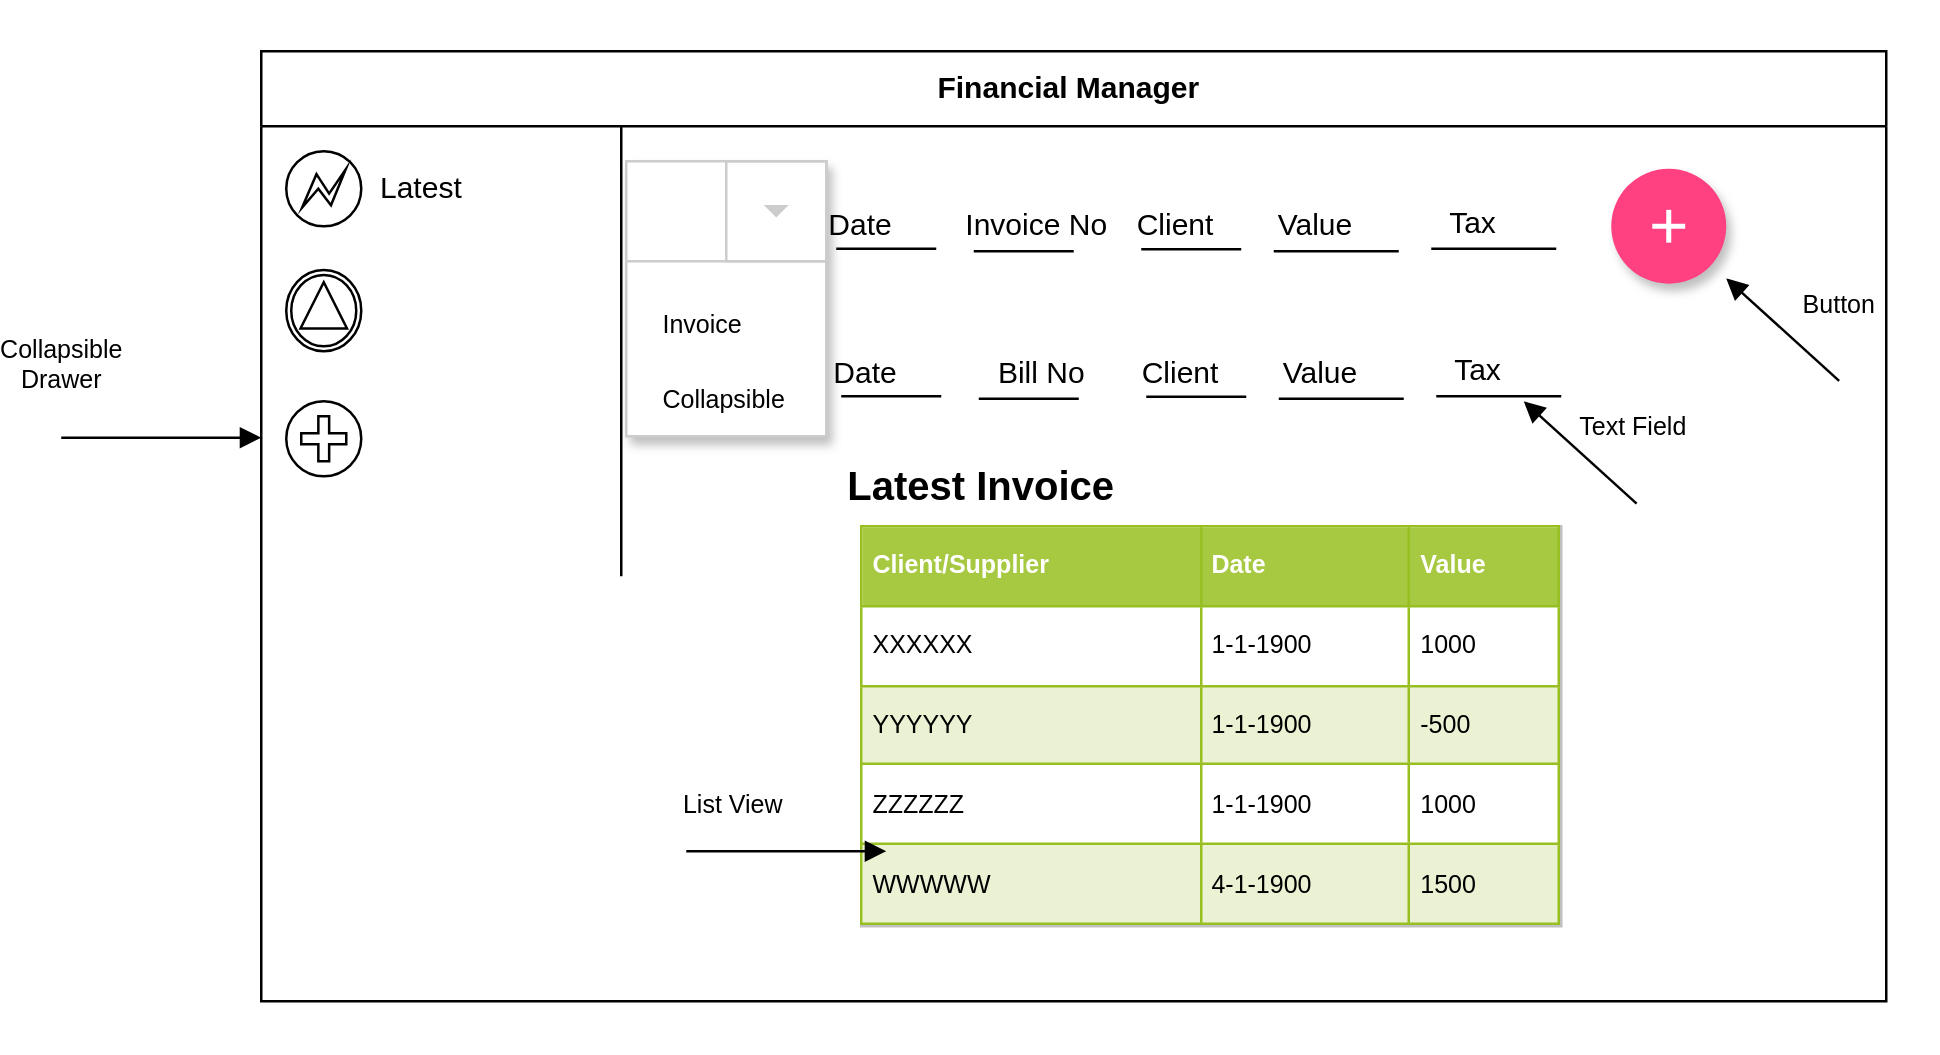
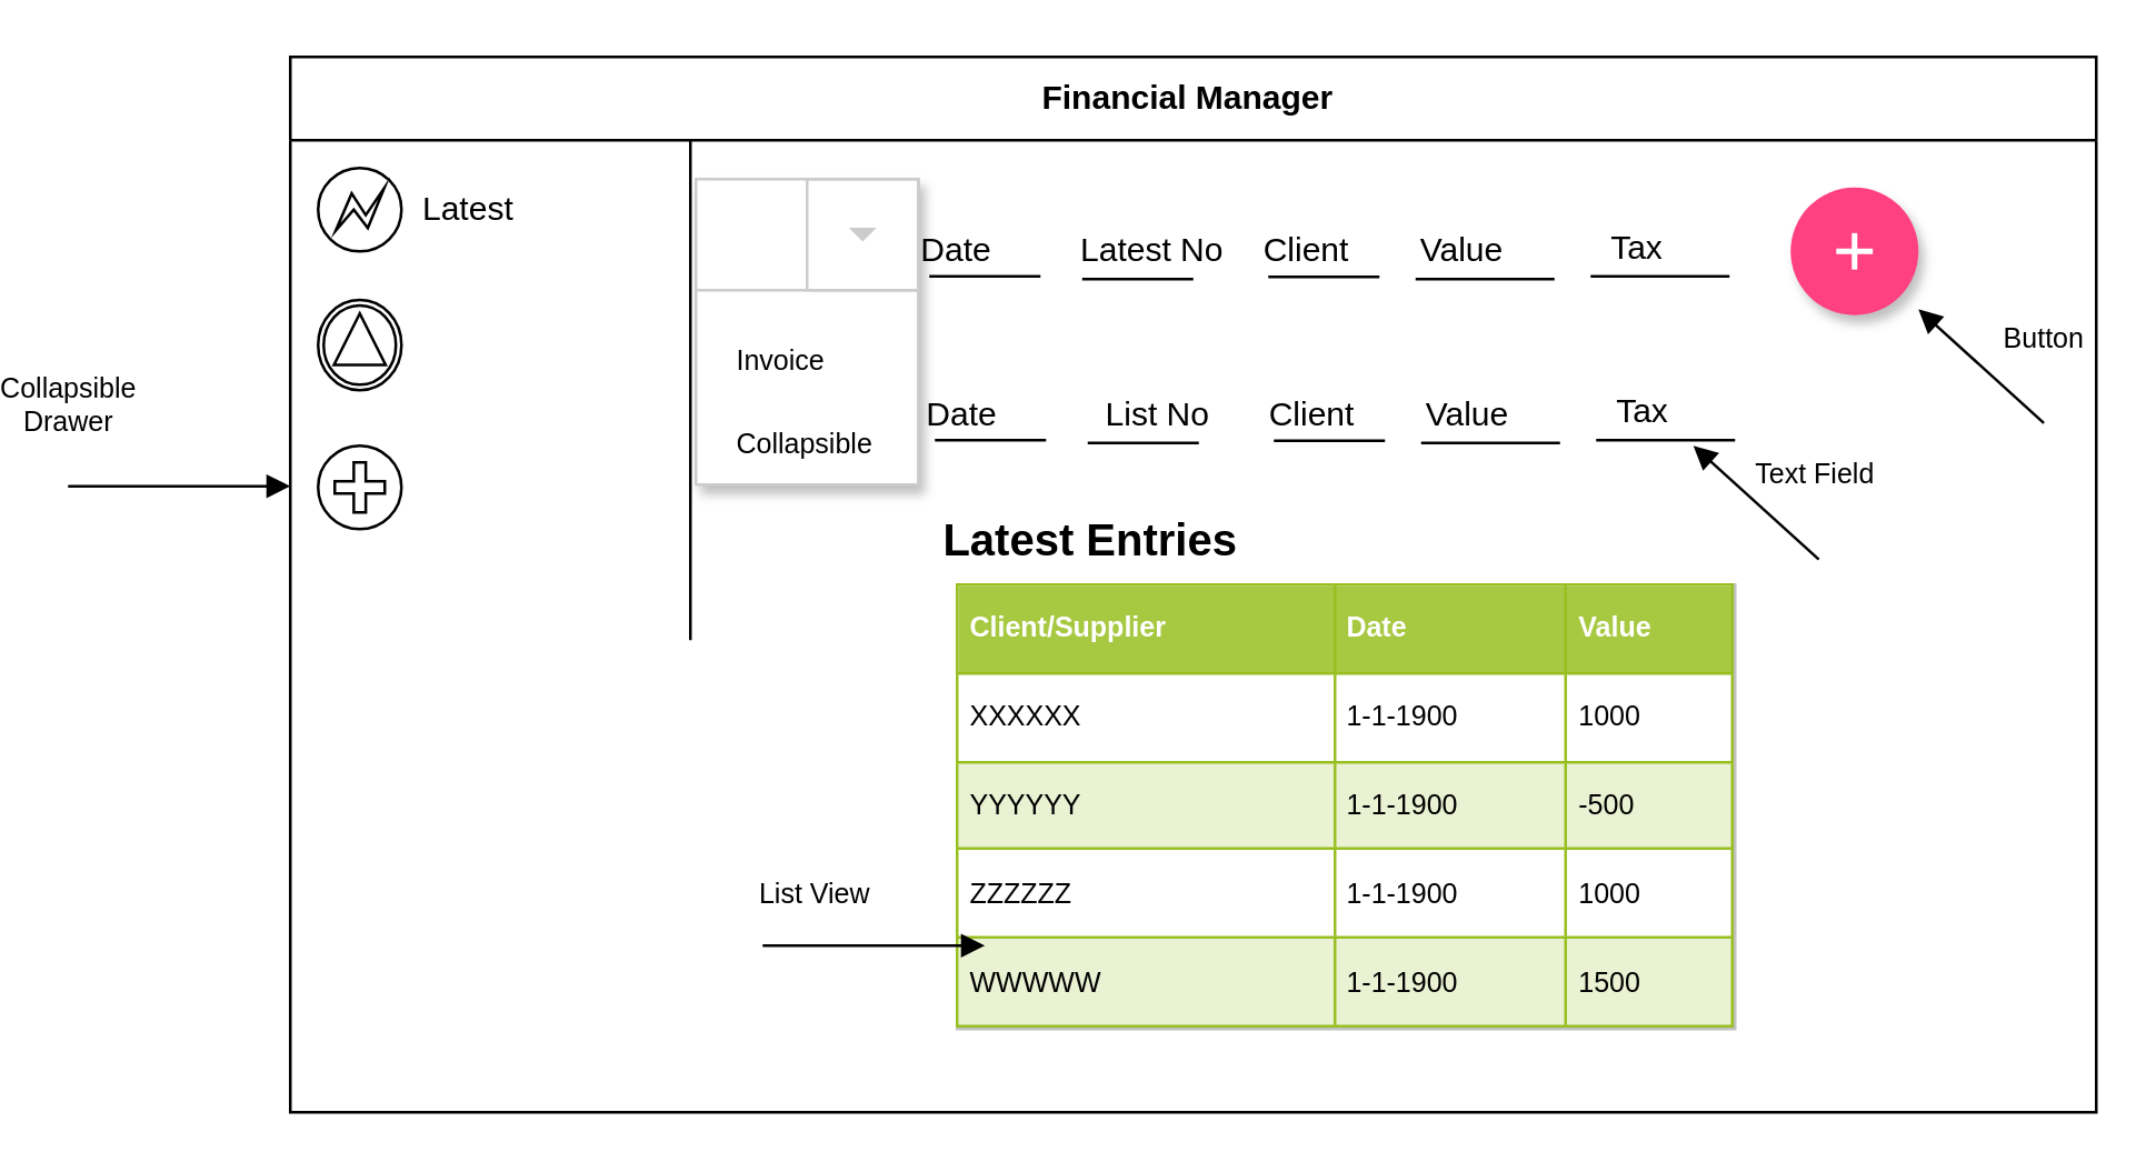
  <mxCell id="0" />
  <mxCell id="1" parent="0" />
  <mxCell id="2" value="Financial Manager&amp;nbsp;" style="shape=table;html=1;whiteSpace=wrap;startSize=30;container=1;collapsible=0;childLayout=tableLayout;fixedRows=1;rowLines=0;fontStyle=1;align=center;" vertex="1" parent="1"><mxGeometry x="100" y="20" width="650" height="380" as="geometry" /></mxCell>
  <mxCell id="3" value="" style="shape=partialRectangle;html=1;whiteSpace=wrap;collapsible=0;dropTarget=0;pointerEvents=0;fillColor=none;top=0;left=0;bottom=0;right=0;points=[[0,0.5],[1,0.5]];portConstraint=eastwest;" vertex="1" parent="2"><mxGeometry y="30" width="650" height="30" as="geometry" /></mxCell>
  <mxCell id="4" value="" style="shape=partialRectangle;html=1;whiteSpace=wrap;connectable=0;fillColor=none;top=0;left=0;bottom=0;right=0;overflow=hidden;" vertex="1" parent="3"><mxGeometry width="144" height="30" as="geometry" /></mxCell>
  <mxCell id="5" value="" style="shape=partialRectangle;html=1;whiteSpace=wrap;connectable=0;fillColor=none;top=0;left=0;bottom=0;right=0;align=left;spacingLeft=6;overflow=hidden;" vertex="1" parent="3"><mxGeometry x="144" width="506" height="30" as="geometry" /></mxCell>
  <mxCell id="6" value="" style="shape=partialRectangle;html=1;whiteSpace=wrap;collapsible=0;dropTarget=0;pointerEvents=0;fillColor=none;top=0;left=0;bottom=0;right=0;points=[[0,0.5],[1,0.5]];portConstraint=eastwest;" vertex="1" parent="2"><mxGeometry y="60" width="650" height="30" as="geometry" /></mxCell>
  <mxCell id="7" value="" style="shape=partialRectangle;html=1;whiteSpace=wrap;connectable=0;fillColor=none;top=0;left=0;bottom=0;right=0;overflow=hidden;" vertex="1" parent="6"><mxGeometry width="144" height="30" as="geometry" /></mxCell>
  <mxCell id="8" value="" style="shape=partialRectangle;html=1;whiteSpace=wrap;connectable=0;fillColor=none;top=0;left=0;bottom=0;right=0;align=left;spacingLeft=6;overflow=hidden;" vertex="1" parent="6"><mxGeometry x="144" width="506" height="30" as="geometry" /></mxCell>
  <mxCell id="9" value="" style="shape=partialRectangle;html=1;whiteSpace=wrap;collapsible=0;dropTarget=0;pointerEvents=0;fillColor=none;top=0;left=0;bottom=0;right=0;points=[[0,0.5],[1,0.5]];portConstraint=eastwest;" vertex="1" parent="2"><mxGeometry y="90" width="650" height="40" as="geometry" /></mxCell>
  <mxCell id="10" value="" style="shape=partialRectangle;html=1;whiteSpace=wrap;connectable=0;fillColor=none;top=0;left=0;bottom=0;right=0;overflow=hidden;" vertex="1" parent="9"><mxGeometry width="144" height="40" as="geometry" /></mxCell>
  <mxCell id="11" value="" style="shape=partialRectangle;html=1;whiteSpace=wrap;connectable=0;fillColor=none;top=0;left=0;bottom=0;right=0;overflow=hidden;" vertex="1" parent="9"><mxGeometry x="144" width="506" height="40" as="geometry" /></mxCell>
  <mxCell id="12" value="" style="shape=partialRectangle;html=1;whiteSpace=wrap;collapsible=0;dropTarget=0;pointerEvents=0;fillColor=none;top=0;left=0;bottom=0;right=0;points=[[0,0.5],[1,0.5]];portConstraint=eastwest;" vertex="1" parent="2"><mxGeometry y="130" width="650" height="40" as="geometry" /></mxCell>
  <mxCell id="13" value="" style="shape=partialRectangle;html=1;whiteSpace=wrap;connectable=0;fillColor=none;top=0;left=0;bottom=0;right=0;overflow=hidden;" vertex="1" parent="12"><mxGeometry width="144" height="40" as="geometry" /></mxCell>
  <mxCell id="14" value="" style="shape=partialRectangle;html=1;whiteSpace=wrap;connectable=0;fillColor=none;top=0;left=0;bottom=0;right=0;overflow=hidden;" vertex="1" parent="12"><mxGeometry x="144" width="506" height="40" as="geometry" /></mxCell>
  <mxCell id="15" value="" style="shape=partialRectangle;html=1;whiteSpace=wrap;collapsible=0;dropTarget=0;pointerEvents=0;fillColor=none;top=0;left=0;bottom=0;right=0;points=[[0,0.5],[1,0.5]];portConstraint=eastwest;" vertex="1" parent="2"><mxGeometry y="170" width="650" height="40" as="geometry" /></mxCell>
  <mxCell id="16" value="" style="shape=partialRectangle;html=1;whiteSpace=wrap;connectable=0;fillColor=none;top=0;left=0;bottom=0;right=0;overflow=hidden;" vertex="1" parent="15"><mxGeometry width="144" height="40" as="geometry" /></mxCell>
  <mxCell id="17" value="" style="shape=partialRectangle;html=1;whiteSpace=wrap;connectable=0;fillColor=none;top=0;left=0;bottom=0;right=0;overflow=hidden;" vertex="1" parent="15"><mxGeometry x="144" width="506" height="40" as="geometry" /></mxCell>
  <mxCell id="18" value="" style="shape=mxgraph.bpmn.shape;html=1;verticalLabelPosition=bottom;labelBackgroundColor=#ffffff;verticalAlign=top;align=center;perimeter=ellipsePerimeter;outlineConnect=0;outline=eventInt;symbol=error;" vertex="1" parent="1"><mxGeometry x="110" y="60" width="30" height="30" as="geometry" /></mxCell>
  <mxCell id="19" value="Latest" style="shape=partialRectangle;html=1;whiteSpace=wrap;connectable=0;fillColor=none;top=0;left=0;bottom=0;right=0;align=left;spacingLeft=6;overflow=hidden;" vertex="1" parent="1"><mxGeometry x="140" y="60" width="60" height="30" as="geometry" /></mxCell>
  <mxCell id="20" value="" style="shape=mxgraph.bpmn.shape;html=1;verticalLabelPosition=bottom;labelBackgroundColor=#ffffff;verticalAlign=top;align=center;perimeter=ellipsePerimeter;outlineConnect=0;outline=catching;symbol=signal;" vertex="1" parent="1"><mxGeometry x="110" y="107.5" width="30" height="32.5" as="geometry" /></mxCell>
  <mxCell id="21" value="" style="shape=mxgraph.bpmn.shape;html=1;verticalLabelPosition=bottom;labelBackgroundColor=#ffffff;verticalAlign=top;align=center;perimeter=ellipsePerimeter;outlineConnect=0;outline=eventInt;symbol=parallelMultiple;" vertex="1" parent="1"><mxGeometry x="110" y="160" width="30" height="30" as="geometry" /></mxCell>
  <mxCell id="22" value="Date" style="text;html=1;strokeColor=none;fillColor=none;align=center;verticalAlign=middle;whiteSpace=wrap;rounded=0;" vertex="1" parent="1"><mxGeometry x="320" y="80" width="40" height="20" as="geometry" /></mxCell>
  <mxCell id="23" value="Client" style="text;html=1;strokeColor=none;fillColor=none;align=center;verticalAlign=middle;whiteSpace=wrap;rounded=0;" vertex="1" parent="1"><mxGeometry x="446" y="80" width="40" height="20" as="geometry" /></mxCell>
- <mxCell id="24" value="Invoice No" style="text;html=1;strokeColor=none;fillColor=none;align=center;verticalAlign=middle;whiteSpace=wrap;rounded=0;" vertex="1" parent="1"><mxGeometry x="378" y="80" width="65" height="20" as="geometry" /></mxCell>
+ <mxCell id="24" value="Latest No" style="text;html=1;strokeColor=none;fillColor=none;align=center;verticalAlign=middle;whiteSpace=wrap;rounded=0;" vertex="1" parent="1"><mxGeometry x="378" y="80" width="65" height="20" as="geometry" /></mxCell>
  <mxCell id="25" value="" style="endArrow=none;html=1;fontSize=10;" edge="1" parent="1"><mxGeometry width="50" height="50" relative="1" as="geometry"><mxPoint x="330" y="99" as="sourcePoint" /><mxPoint x="370" y="99" as="targetPoint" /></mxGeometry></mxCell>
  <mxCell id="26" value="" style="endArrow=none;html=1;fontSize=10;" edge="1" parent="1"><mxGeometry width="50" height="50" relative="1" as="geometry"><mxPoint x="385" y="100" as="sourcePoint" /><mxPoint x="425" y="100" as="targetPoint" /></mxGeometry></mxCell>
  <mxCell id="27" value="" style="endArrow=none;html=1;fontSize=10;" edge="1" parent="1"><mxGeometry width="50" height="50" relative="1" as="geometry"><mxPoint x="452" y="99.17" as="sourcePoint" /><mxPoint x="492" y="99.17" as="targetPoint" /></mxGeometry></mxCell>
  <mxCell id="28" value="Value" style="text;html=1;strokeColor=none;fillColor=none;align=center;verticalAlign=middle;whiteSpace=wrap;rounded=0;" vertex="1" parent="1"><mxGeometry x="502" y="80" width="40" height="20" as="geometry" /></mxCell>
  <mxCell id="29" value="" style="endArrow=none;html=1;fontSize=10;" edge="1" parent="1"><mxGeometry width="50" height="50" relative="1" as="geometry"><mxPoint x="505" y="100" as="sourcePoint" /><mxPoint x="555" y="100" as="targetPoint" /></mxGeometry></mxCell>
  <mxCell id="30" value="Tax" style="text;html=1;strokeColor=none;fillColor=none;align=center;verticalAlign=middle;whiteSpace=wrap;rounded=0;" vertex="1" parent="1"><mxGeometry x="565" y="79" width="40" height="20" as="geometry" /></mxCell>
  <mxCell id="31" value="" style="endArrow=none;html=1;fontSize=10;" edge="1" parent="1"><mxGeometry width="50" height="50" relative="1" as="geometry"><mxPoint x="568" y="99" as="sourcePoint" /><mxPoint x="618" y="99" as="targetPoint" /></mxGeometry></mxCell>
  <mxCell id="32" value="" style="dashed=0;align=center;fontSize=7;shape=rect;fillColor=#ffffff;strokeColor=#cccccc;shadow=1;labelBackgroundColor=#ffffff;" vertex="1" parent="1"><mxGeometry x="246" y="64" width="80" height="110" as="geometry" /></mxCell>
  <mxCell id="33" value="Invoice" style="text;fontColor=#000000;verticalAlign=middle;spacingLeft=13;fontSize=10;resizeWidth=1;" vertex="1" parent="32"><mxGeometry width="80" height="30" relative="1" as="geometry"><mxPoint y="50" as="offset" /></mxGeometry></mxCell>
  <mxCell id="34" value="Collapsible " style="text;fontColor=#000000;verticalAlign=middle;spacingLeft=13;fontSize=10;resizeWidth=1;" vertex="1" parent="32"><mxGeometry y="80" width="80" height="30" as="geometry" /></mxCell>
  <mxCell id="35" value="" style="shape=rect;fontColor=#000000;verticalAlign=middle;spacingLeft=13;fontSize=10;strokeColor=#cccccc;align=left;resizeWidth=1;" vertex="1" parent="32"><mxGeometry width="80" height="40" relative="1" as="geometry" /></mxCell>
  <mxCell id="36" value="" style="shape=rect;fillColor=none;strokeColor=#cccccc;resizeHeight=1;" vertex="1" parent="35"><mxGeometry x="1" width="40" height="40" relative="1" as="geometry"><mxPoint x="-40" as="offset" /></mxGeometry></mxCell>
  <mxCell id="37" value="" style="dashed=0;html=1;shape=mxgraph.gmdl.triangle;fillColor=#cccccc;strokeColor=none;" vertex="1" parent="36"><mxGeometry x="0.5" y="0.5" width="10" height="5" relative="1" as="geometry"><mxPoint x="-5" y="-2.5" as="offset" /></mxGeometry></mxCell>
  <mxCell id="38" value="" style="shape=ellipse;fillColor=#FF4081;strokeColor=none;shadow=1;aspect=fixed;labelBackgroundColor=#ffffff;fontSize=10;" vertex="1" parent="1"><mxGeometry x="640" y="67" width="46" height="46" as="geometry" /></mxCell>
  <mxCell id="39" value="" style="dashed=0;html=1;shape=mxgraph.gmdl.plus;strokeColor=#ffffff;strokeWidth=2;shadow=0;" vertex="1" parent="38"><mxGeometry x="16.429" y="16.429" width="13.143" height="13.143" as="geometry" /></mxCell>
  <mxCell id="40" value="Date" style="text;html=1;strokeColor=none;fillColor=none;align=center;verticalAlign=middle;whiteSpace=wrap;rounded=0;" vertex="1" parent="1"><mxGeometry x="322" y="139" width="40" height="20" as="geometry" /></mxCell>
  <mxCell id="41" value="Client" style="text;html=1;strokeColor=none;fillColor=none;align=center;verticalAlign=middle;whiteSpace=wrap;rounded=0;" vertex="1" parent="1"><mxGeometry x="448" y="139" width="40" height="20" as="geometry" /></mxCell>
- <mxCell id="42" value="Bill No" style="text;html=1;strokeColor=none;fillColor=none;align=center;verticalAlign=middle;whiteSpace=wrap;rounded=0;" vertex="1" parent="1"><mxGeometry x="380" y="139" width="65" height="20" as="geometry" /></mxCell>
+ <mxCell id="42" value="List No" style="text;html=1;strokeColor=none;fillColor=none;align=center;verticalAlign=middle;whiteSpace=wrap;rounded=0;" vertex="1" parent="1"><mxGeometry x="380" y="139" width="65" height="20" as="geometry" /></mxCell>
  <mxCell id="43" value="" style="endArrow=none;html=1;fontSize=10;" edge="1" parent="1"><mxGeometry width="50" height="50" relative="1" as="geometry"><mxPoint x="332" y="158" as="sourcePoint" /><mxPoint x="372" y="158" as="targetPoint" /></mxGeometry></mxCell>
  <mxCell id="44" value="" style="endArrow=none;html=1;fontSize=10;" edge="1" parent="1"><mxGeometry width="50" height="50" relative="1" as="geometry"><mxPoint x="387" y="159" as="sourcePoint" /><mxPoint x="427" y="159" as="targetPoint" /></mxGeometry></mxCell>
  <mxCell id="45" value="" style="endArrow=none;html=1;fontSize=10;" edge="1" parent="1"><mxGeometry width="50" height="50" relative="1" as="geometry"><mxPoint x="454" y="158.17" as="sourcePoint" /><mxPoint x="494" y="158.17" as="targetPoint" /></mxGeometry></mxCell>
  <mxCell id="46" value="Value" style="text;html=1;strokeColor=none;fillColor=none;align=center;verticalAlign=middle;whiteSpace=wrap;rounded=0;" vertex="1" parent="1"><mxGeometry x="504" y="139" width="40" height="20" as="geometry" /></mxCell>
  <mxCell id="47" value="" style="endArrow=none;html=1;fontSize=10;" edge="1" parent="1"><mxGeometry width="50" height="50" relative="1" as="geometry"><mxPoint x="507" y="159" as="sourcePoint" /><mxPoint x="557" y="159" as="targetPoint" /></mxGeometry></mxCell>
  <mxCell id="48" value="Tax" style="text;html=1;strokeColor=none;fillColor=none;align=center;verticalAlign=middle;whiteSpace=wrap;rounded=0;" vertex="1" parent="1"><mxGeometry x="567" y="138" width="40" height="20" as="geometry" /></mxCell>
  <mxCell id="49" value="" style="endArrow=none;html=1;fontSize=10;" edge="1" parent="1"><mxGeometry width="50" height="50" relative="1" as="geometry"><mxPoint x="570" y="158" as="sourcePoint" /><mxPoint x="620" y="158" as="targetPoint" /></mxGeometry></mxCell>
- <mxCell id="50" value="&lt;table border=&quot;1&quot; width=&quot;100%&quot; cellpadding=&quot;4&quot; style=&quot;width: 100% ; height: 100% ; border-collapse: collapse&quot;&gt;&lt;tbody&gt;&lt;tr style=&quot;background-color: #a7c942 ; color: #ffffff ; border: 1px solid #98bf21&quot;&gt;&lt;th align=&quot;left&quot;&gt;Client/Supplier&lt;/th&gt;&lt;th align=&quot;left&quot;&gt;Date&lt;/th&gt;&lt;th align=&quot;left&quot;&gt;Value&lt;/th&gt;&lt;/tr&gt;&lt;tr style=&quot;border: 1px solid #98bf21&quot;&gt;&lt;td&gt;XXXXXX&lt;/td&gt;&lt;td&gt;1-1-1900&lt;/td&gt;&lt;td&gt;1000&lt;/td&gt;&lt;/tr&gt;&lt;tr style=&quot;background-color: #eaf2d3 ; border: 1px solid #98bf21&quot;&gt;&lt;td&gt;YYYYYY&lt;/td&gt;&lt;td&gt;1-1-1900&lt;/td&gt;&lt;td&gt;-500&lt;/td&gt;&lt;/tr&gt;&lt;tr style=&quot;border: 1px solid #98bf21&quot;&gt;&lt;td&gt;ZZZZZZ&lt;/td&gt;&lt;td&gt;1-1-1900&lt;/td&gt;&lt;td&gt;1000&lt;/td&gt;&lt;/tr&gt;&lt;tr style=&quot;background-color: #eaf2d3 ; border: 1px solid #98bf21&quot;&gt;&lt;td&gt;WWWWW&lt;/td&gt;&lt;td&gt;4-1-1900&lt;/td&gt;&lt;td&gt;1500&lt;/td&gt;&lt;/tr&gt;&lt;/tbody&gt;&lt;/table&gt;" style="text;html=1;strokeColor=#c0c0c0;fillColor=#ffffff;overflow=fill;rounded=0;labelBackgroundColor=#ffffff;fontSize=10;" vertex="1" parent="1"><mxGeometry x="340" y="210" width="280" height="160" as="geometry" /></mxCell>
- <mxCell id="51" value="Latest Invoice&amp;nbsp;" style="text;strokeColor=none;fillColor=none;html=1;fontSize=16;fontStyle=1;verticalAlign=middle;align=center;labelBackgroundColor=#ffffff;" vertex="1" parent="1"><mxGeometry x="340" y="174" width="100" height="40" as="geometry" /></mxCell>
+ <mxCell id="50" value="&lt;table border=&quot;1&quot; width=&quot;100%&quot; cellpadding=&quot;4&quot; style=&quot;width: 100% ; height: 100% ; border-collapse: collapse&quot;&gt;&lt;tbody&gt;&lt;tr style=&quot;background-color: #a7c942 ; color: #ffffff ; border: 1px solid #98bf21&quot;&gt;&lt;th align=&quot;left&quot;&gt;Client/Supplier&lt;/th&gt;&lt;th align=&quot;left&quot;&gt;Date&lt;/th&gt;&lt;th align=&quot;left&quot;&gt;Value&lt;/th&gt;&lt;/tr&gt;&lt;tr style=&quot;border: 1px solid #98bf21&quot;&gt;&lt;td&gt;XXXXXX&lt;/td&gt;&lt;td&gt;1-1-1900&lt;/td&gt;&lt;td&gt;1000&lt;/td&gt;&lt;/tr&gt;&lt;tr style=&quot;background-color: #eaf2d3 ; border: 1px solid #98bf21&quot;&gt;&lt;td&gt;YYYYYY&lt;/td&gt;&lt;td&gt;1-1-1900&lt;/td&gt;&lt;td&gt;-500&lt;/td&gt;&lt;/tr&gt;&lt;tr style=&quot;border: 1px solid #98bf21&quot;&gt;&lt;td&gt;ZZZZZZ&lt;/td&gt;&lt;td&gt;1-1-1900&lt;/td&gt;&lt;td&gt;1000&lt;/td&gt;&lt;/tr&gt;&lt;tr style=&quot;background-color: #eaf2d3 ; border: 1px solid #98bf21&quot;&gt;&lt;td&gt;WWWWW&lt;/td&gt;&lt;td&gt;1-1-1900&lt;/td&gt;&lt;td&gt;1500&lt;/td&gt;&lt;/tr&gt;&lt;/tbody&gt;&lt;/table&gt;" style="text;html=1;strokeColor=#c0c0c0;fillColor=#ffffff;overflow=fill;rounded=0;labelBackgroundColor=#ffffff;fontSize=10;" vertex="1" parent="1"><mxGeometry x="340" y="210" width="280" height="160" as="geometry" /></mxCell>
+ <mxCell id="51" value="Latest Entries&amp;nbsp;" style="text;strokeColor=none;fillColor=none;html=1;fontSize=16;fontStyle=1;verticalAlign=middle;align=center;labelBackgroundColor=#ffffff;" vertex="1" parent="1"><mxGeometry x="340" y="174" width="100" height="40" as="geometry" /></mxCell>
  <mxCell id="52" value="Collapsible &lt;br style=&quot;font-size: 10px;&quot;&gt;Drawer" style="html=1;verticalAlign=bottom;endArrow=block;fontSize=10;" edge="1" parent="1"><mxGeometry x="-1" y="15" width="80" relative="1" as="geometry"><mxPoint x="20" y="174.58" as="sourcePoint" /><mxPoint x="100" y="174.58" as="targetPoint" /><mxPoint as="offset" /></mxGeometry></mxCell>
  <mxCell id="53" value="Button" style="html=1;verticalAlign=bottom;endArrow=block;fontSize=10;exitX=0.971;exitY=0.046;exitDx=0;exitDy=0;exitPerimeter=0;" edge="1" parent="1" source="12" target="38"><mxGeometry x="-0.519" y="-16" width="80" relative="1" as="geometry"><mxPoint x="660" y="160" as="sourcePoint" /><mxPoint x="740" y="160" as="targetPoint" /><mxPoint as="offset" /></mxGeometry></mxCell>
  <mxCell id="54" value="List View&amp;nbsp;" style="html=1;verticalAlign=bottom;endArrow=block;fontSize=10;" edge="1" parent="1"><mxGeometry x="-0.5" y="10" width="80" relative="1" as="geometry"><mxPoint x="270" y="340" as="sourcePoint" /><mxPoint x="350" y="340" as="targetPoint" /><mxPoint as="offset" /></mxGeometry></mxCell>
  <mxCell id="55" value="Text Field&amp;nbsp;" style="html=1;verticalAlign=bottom;endArrow=block;fontSize=10;exitX=0.971;exitY=0.046;exitDx=0;exitDy=0;exitPerimeter=0;" edge="1" parent="1"><mxGeometry x="-0.519" y="-16" width="80" relative="1" as="geometry"><mxPoint x="650.15" y="200.97" as="sourcePoint" /><mxPoint x="605" y="160" as="targetPoint" /><mxPoint as="offset" /></mxGeometry></mxCell>
